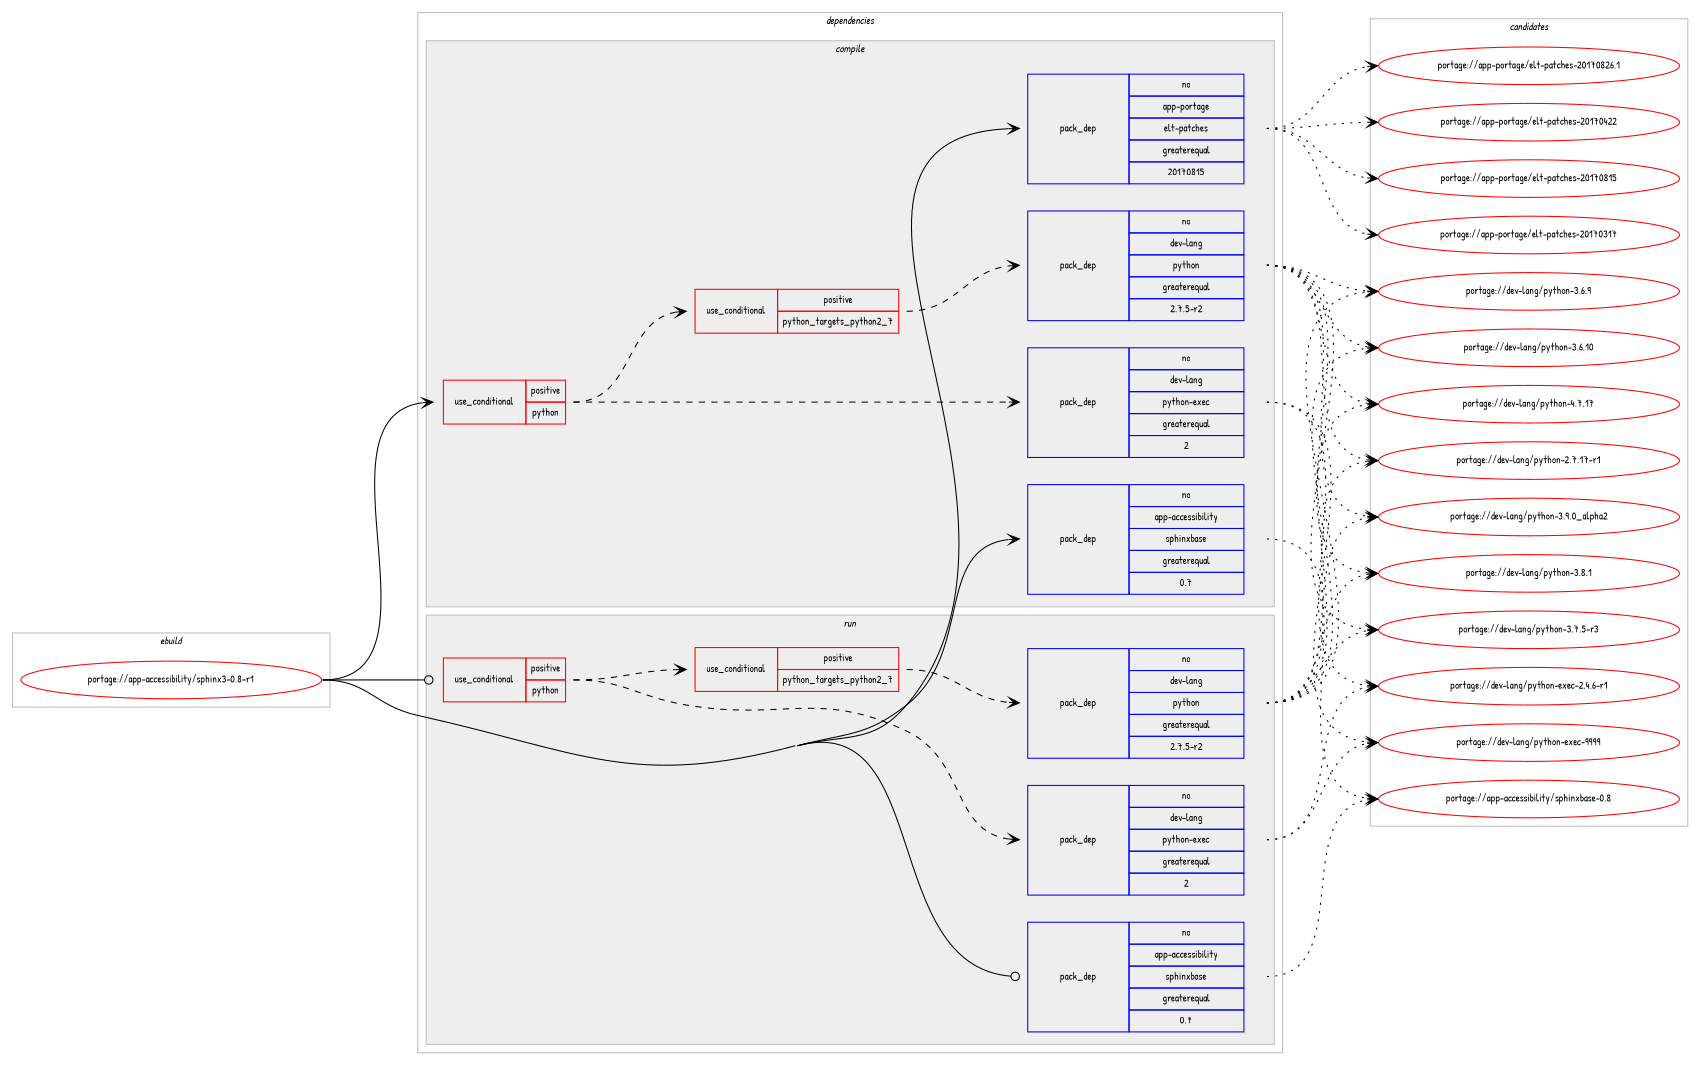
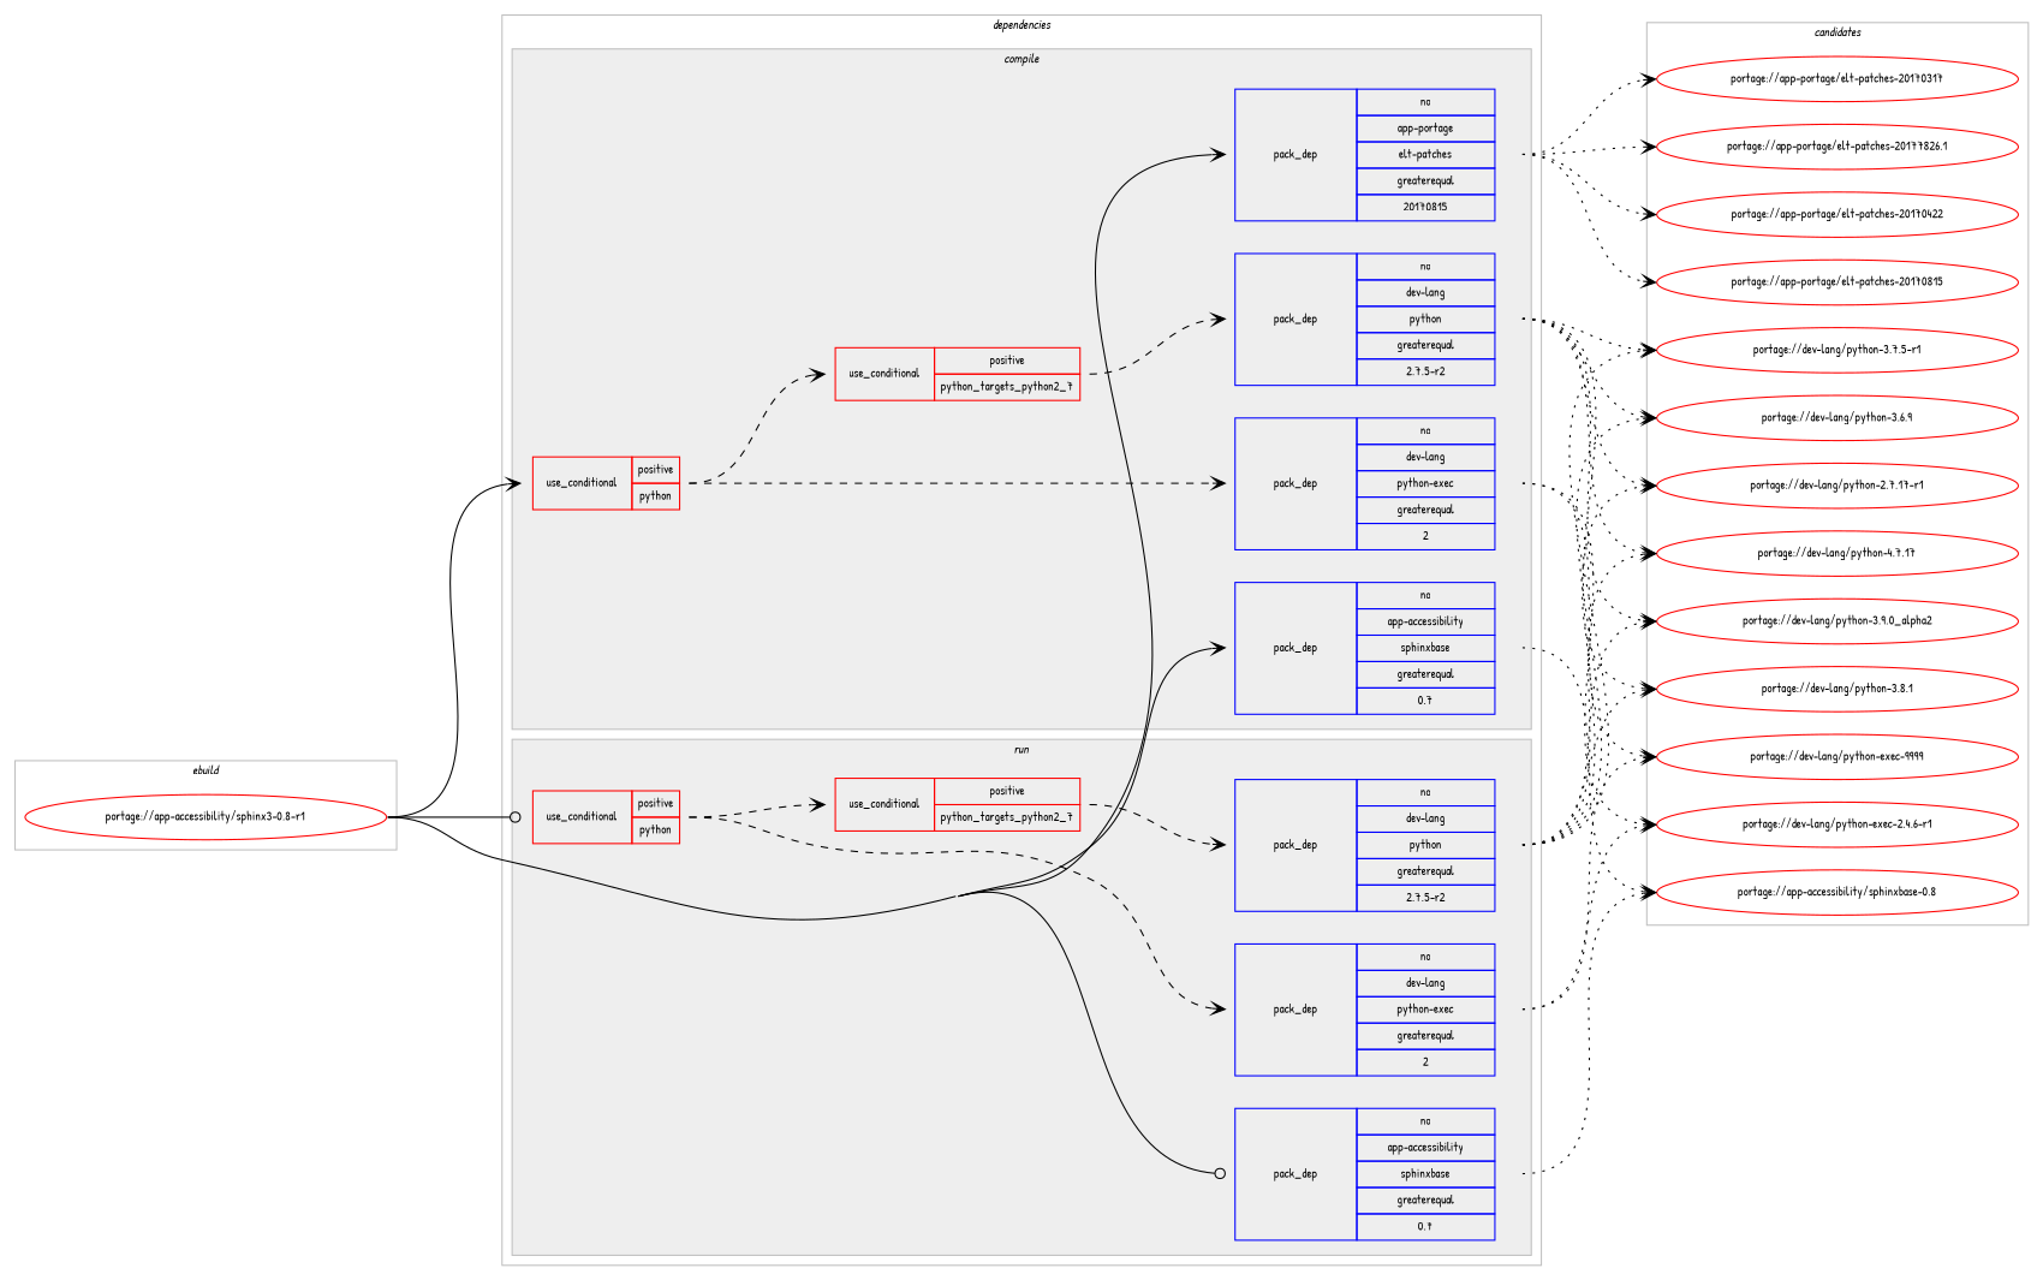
  digraph {
    compound=true
    concentrate=true
    fontname="Patrick Hand"
    fontsize=10
    newrank=true
    rankdir=LR
    ranksep=1.5
    node [color=red fontname="Patrick Hand" fontsize=10]
    edge [arrowhead=vee fontname="Patrick Hand" headport=w style=dotted tailport=e weight=100]
    n1 [label="portage://app-accessibility/sphinx3-0.8-r1" width=4]
    n2 [color=blue label=<<TABLE BORDER="0" CELLBORDER="1" CELLSPACING="0" CELLPADDING="4" WIDTH="220"><TR><TD ROWSPAN="6" CELLPADDING="30">pack_dep</TD></TR><TR><TD WIDTH="110">no</TD></TR><TR><TD>dev-lang</TD></TR><TR><TD>python</TD></TR><TR><TD>greaterequal</TD></TR><TR><TD>2.7.5-r2</TD></TR></TABLE>> shape=none]
    n3 [label=<<TABLE BORDER="0" CELLBORDER="1" CELLSPACING="0" CELLPADDING="4"><TR><TD ROWSPAN="3" CELLPADDING="10">use_conditional</TD></TR><TR><TD>positive</TD></TR><TR><TD>python_targets_python2_7</TD></TR></TABLE>> shape=none]
    n4 [color=blue label=<<TABLE BORDER="0" CELLBORDER="1" CELLSPACING="0" CELLPADDING="4" WIDTH="220"><TR><TD ROWSPAN="6" CELLPADDING="30">pack_dep</TD></TR><TR><TD WIDTH="110">no</TD></TR><TR><TD>dev-lang</TD></TR><TR><TD>python-exec</TD></TR><TR><TD>greaterequal</TD></TR><TR><TD>2</TD></TR></TABLE>> shape=none]
    n5 [label=<<TABLE BORDER="0" CELLBORDER="1" CELLSPACING="0" CELLPADDING="4"><TR><TD ROWSPAN="3" CELLPADDING="10">use_conditional</TD></TR><TR><TD>positive</TD></TR><TR><TD>python</TD></TR></TABLE>> shape=none]
    n6 [color=blue label=<<TABLE BORDER="0" CELLBORDER="1" CELLSPACING="0" CELLPADDING="4" WIDTH="220"><TR><TD ROWSPAN="6" CELLPADDING="30">pack_dep</TD></TR><TR><TD WIDTH="110">no</TD></TR><TR><TD>app-accessibility</TD></TR><TR><TD>sphinxbase</TD></TR><TR><TD>greaterequal</TD></TR><TR><TD>0.7</TD></TR></TABLE>> shape=none]
    n7 [color=blue label=<<TABLE BORDER="0" CELLBORDER="1" CELLSPACING="0" CELLPADDING="4" WIDTH="220"><TR><TD ROWSPAN="6" CELLPADDING="30">pack_dep</TD></TR><TR><TD WIDTH="110">no</TD></TR><TR><TD>app-portage</TD></TR><TR><TD>elt-patches</TD></TR><TR><TD>greaterequal</TD></TR><TR><TD>20170815</TD></TR></TABLE>> shape=none]
    n8 [color=blue label=<<TABLE BORDER="0" CELLBORDER="1" CELLSPACING="0" CELLPADDING="4" WIDTH="220"><TR><TD ROWSPAN="6" CELLPADDING="30">pack_dep</TD></TR><TR><TD WIDTH="110">no</TD></TR><TR><TD>dev-lang</TD></TR><TR><TD>python</TD></TR><TR><TD>greaterequal</TD></TR><TR><TD>2.7.5-r2</TD></TR></TABLE>> shape=none]
    n9 [label=<<TABLE BORDER="0" CELLBORDER="1" CELLSPACING="0" CELLPADDING="4"><TR><TD ROWSPAN="3" CELLPADDING="10">use_conditional</TD></TR><TR><TD>positive</TD></TR><TR><TD>python_targets_python2_7</TD></TR></TABLE>> shape=none]
    n10 [color=blue label=<<TABLE BORDER="0" CELLBORDER="1" CELLSPACING="0" CELLPADDING="4" WIDTH="220"><TR><TD ROWSPAN="6" CELLPADDING="30">pack_dep</TD></TR><TR><TD WIDTH="110">no</TD></TR><TR><TD>dev-lang</TD></TR><TR><TD>python-exec</TD></TR><TR><TD>greaterequal</TD></TR><TR><TD>2</TD></TR></TABLE>> shape=none]
    n11 [label=<<TABLE BORDER="0" CELLBORDER="1" CELLSPACING="0" CELLPADDING="4"><TR><TD ROWSPAN="3" CELLPADDING="10">use_conditional</TD></TR><TR><TD>positive</TD></TR><TR><TD>python</TD></TR></TABLE>> shape=none]
    n12 [color=blue label=<<TABLE BORDER="0" CELLBORDER="1" CELLSPACING="0" CELLPADDING="4" WIDTH="220"><TR><TD ROWSPAN="6" CELLPADDING="30">pack_dep</TD></TR><TR><TD WIDTH="110">no</TD></TR><TR><TD>app-accessibility</TD></TR><TR><TD>sphinxbase</TD></TR><TR><TD>greaterequal</TD></TR><TR><TD>0.7</TD></TR></TABLE>> shape=none]
    n13 [label="portage://dev-lang/python-3.9.0_alpha2" width=4]
    n14 [label="portage://dev-lang/python-3.8.1" width=4]
-   n15 [label="portage://dev-lang/python-3.7.5-r3" width=4]
+   n15 [label="portage://dev-lang/python-3.7.5-r1" width=4]
    n16 [label="portage://dev-lang/python-3.6.9" width=4]
-   n17 [label="portage://dev-lang/python-3.6.10" width=4]
    n18 [label="portage://dev-lang/python-2.7.17-r1" width=4]
    n19 [label="portage://dev-lang/python-4.7.17" width=4]
    n20 [label="portage://dev-lang/python-exec-9999" width=4]
    n21 [label="portage://dev-lang/python-exec-2.4.6-r1" width=4]
    n22 [label="portage://app-accessibility/sphinxbase-0.8" width=4]
-   n23 [label="portage://app-portage/elt-patches-20170826.1" width=4]
+   n23 [label="portage://app-portage/elt-patches-20177826.1" width=4]
    n24 [label="portage://app-portage/elt-patches-20170815" width=4]
    n25 [label="portage://app-portage/elt-patches-20170422" width=4]
    n26 [label="portage://app-portage/elt-patches-20170317" width=4]
    subgraph cluster_1 {
      color=gray
      label=<<i>ebuild</i>>
      n1
    }
    subgraph cluster_2 {
      color=gray
      label=<<i>dependencies</i>>
      subgraph cluster_3 {
        color=gray
        fillcolor="#eeeeee"
        label=<<i>compile</i>>
        style=filled
        subgraph sub_4 {
          color=gray
          fillcolor="#eeeeee"
          label=<<i>compile</i>>
          style=filled
          n5
          subgraph sub_5 {
            color=gray
            fillcolor="#eeeeee"
            label=<<i>compile</i>>
            style=filled
            n3
            subgraph sub_6 {
              color=gray
              fillcolor="#eeeeee"
              label=<<i>compile</i>>
              style=filled
              n2
            }
          }
          subgraph sub_7 {
            color=gray
            fillcolor="#eeeeee"
            label=<<i>compile</i>>
            style=filled
            n4
          }
        }
        subgraph sub_8 {
          color=gray
          fillcolor="#eeeeee"
          label=<<i>compile</i>>
          style=filled
          n6
        }
        subgraph sub_9 {
          color=gray
          fillcolor="#eeeeee"
          label=<<i>compile</i>>
          style=filled
          n7
        }
      }
      subgraph cluster_10 {
        color=gray
        fillcolor="#eeeeee"
        label=<<i>compile and run</i>>
        style=filled
      }
      subgraph cluster_11 {
        color=gray
        fillcolor="#eeeeee"
        label=<<i>run</i>>
        style=filled
        subgraph sub_12 {
          color=gray
          fillcolor="#eeeeee"
          label=<<i>run</i>>
          style=filled
          n11
          subgraph sub_13 {
            color=gray
            fillcolor="#eeeeee"
            label=<<i>run</i>>
            style=filled
            n9
            subgraph sub_14 {
              color=gray
              fillcolor="#eeeeee"
              label=<<i>run</i>>
              style=filled
              n8
            }
          }
          subgraph sub_15 {
            color=gray
            fillcolor="#eeeeee"
            label=<<i>run</i>>
            style=filled
            n10
          }
        }
        subgraph sub_16 {
          color=gray
          fillcolor="#eeeeee"
          label=<<i>run</i>>
          style=filled
          n12
        }
      }
    }
    subgraph cluster_17 {
      color=gray
      label=<<i>candidates</i>>
      rank=same
      subgraph sub_18 {
        color=black
        label=<<i>candidates</i>>
        nodesep=1
        rank=same
        n13
        n14
        n15
        n16
-       n17
        n18
        n19
      }
      subgraph sub_19 {
        color=black
        label=<<i>candidates</i>>
        nodesep=1
        rank=same
        n20
        n21
      }
      subgraph sub_20 {
        color=black
        label=<<i>candidates</i>>
        nodesep=1
        rank=same
        n22
      }
      subgraph sub_21 {
        color=black
        label=<<i>candidates</i>>
        nodesep=1
        rank=same
        n23
        n24
        n25
        n26
      }
      subgraph sub_22 {
        color=black
        label=<<i>candidates</i>>
        nodesep=1
        rank=same
        n13
        n14
        n15
        n16
-       n17
        n18
        n19
      }
      subgraph sub_23 {
        color=black
        label=<<i>candidates</i>>
        nodesep=1
        rank=same
        n20
        n21
      }
      subgraph sub_24 {
        color=black
        label=<<i>candidates</i>>
        nodesep=1
        rank=same
        n22
      }
    }
    n1 -> n5 [style=solid weight=20]
    n1 -> n6 [style=solid weight=20]
    n1 -> n7 [style=solid weight=20]
    n1 -> n11 [arrowhead=odot style=solid weight=20]
    n1 -> n12 [arrowhead=odot style=solid weight=20]
    n2 -> n13
    n2 -> n14
    n2 -> n15
    n2 -> n16
-   n2 -> n17
    n2 -> n18
    n2 -> n19
    n3 -> n2 [style=dashed weight=20]
    n4 -> n20
    n4 -> n21
    n5 -> n3 [style=dashed weight=20]
    n5 -> n4 [style=dashed weight=20]
    n6 -> n22
    n7 -> n23
    n7 -> n24
    n7 -> n25
    n7 -> n26
    n8 -> n13
    n8 -> n14
    n8 -> n15
    n8 -> n16
-   n8 -> n17
    n8 -> n18
    n8 -> n19
    n9 -> n8 [style=dashed weight=20]
    n10 -> n20
    n10 -> n21
    n11 -> n9 [style=dashed weight=20]
    n11 -> n10 [style=dashed weight=20]
    n12 -> n22
  }
